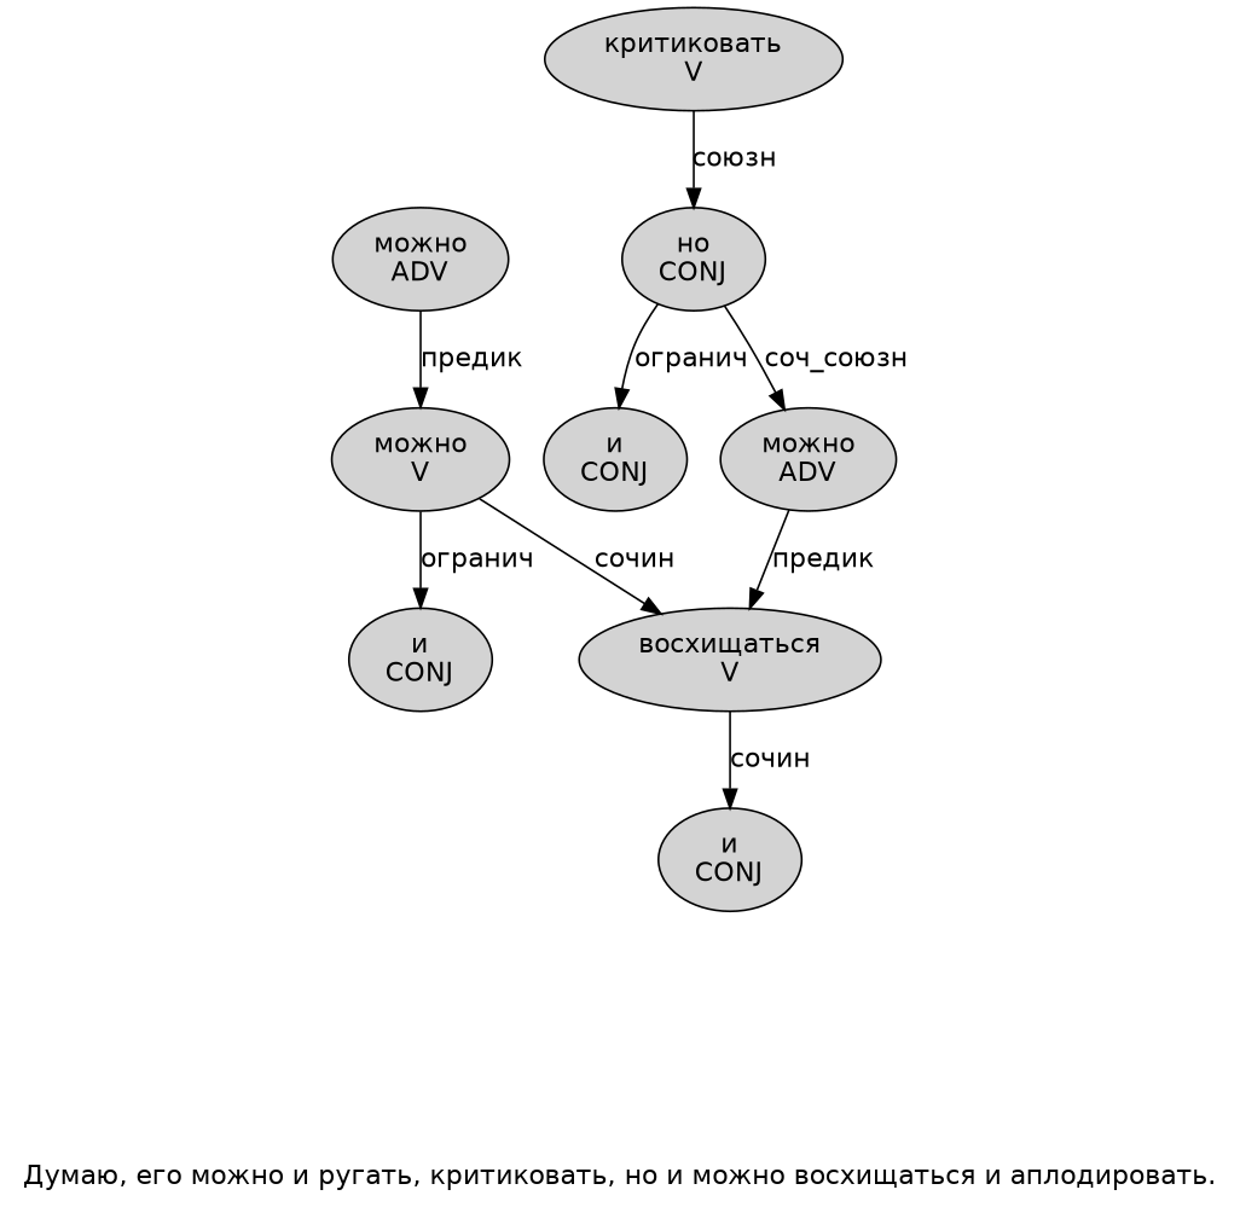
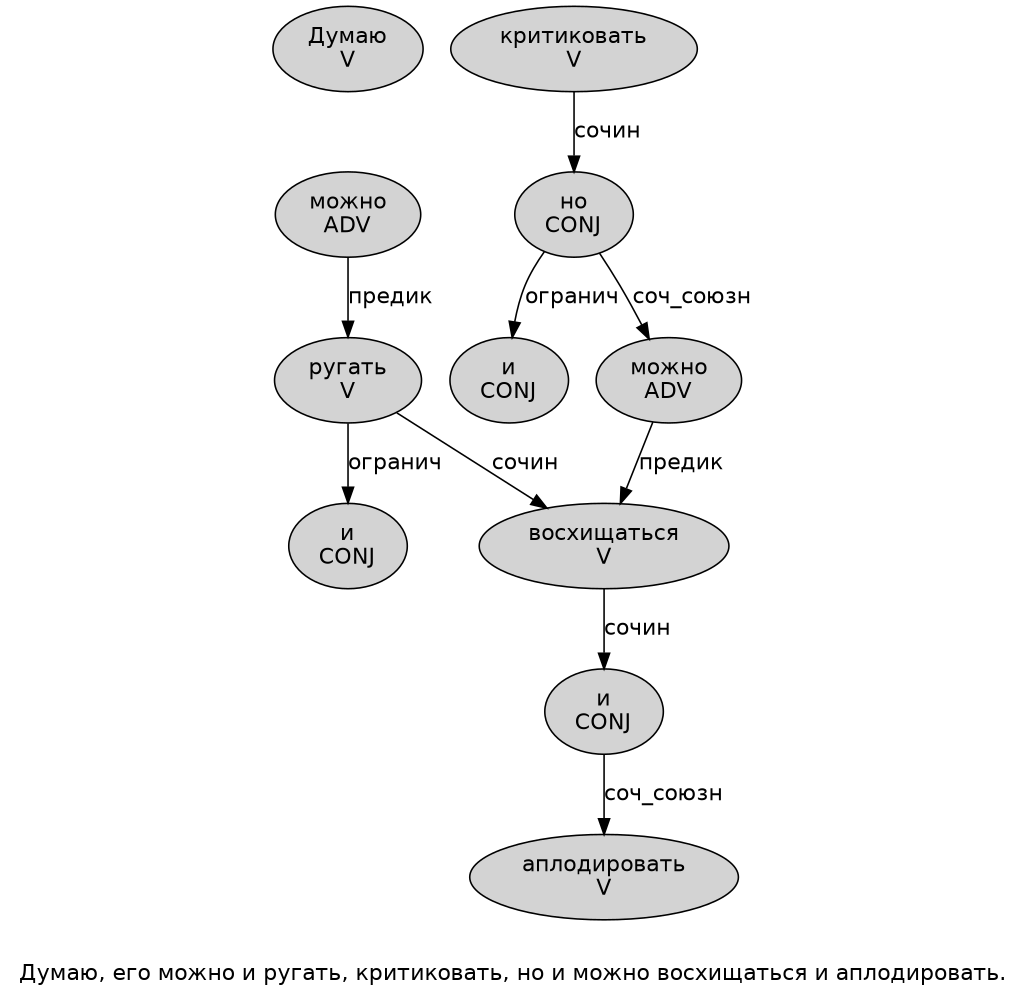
  digraph {
    fontname="DejaVu Sans"
    label="Думаю, его можно и ругать, критиковать, но и можно восхищаться и аплодировать."
    node [fillcolor=lightgray fontname="DejaVu Sans" penwidth=1 shape=ellipse style=filled]
    edge [fontname="DejaVu Sans"]
+   n1 [label="Думаю\nV"]
    n2 [label="можно\nADV"]
-   n3 [label="можно\nV"]
+   n3 [label="ругать\nV"]
    n4 [label="и\nCONJ"]
    n5 [label="восхищаться\nV"]
    n6 [label="критиковать\nV"]
    n7 [label="но\nCONJ"]
    n8 [label="и\nCONJ"]
    n9 [label="можно\nADV"]
    n10 [label="и\nCONJ"]
+   n11 [label="аплодировать\nV"]
    n2 -> n3 [label="предик"]
    n3 -> n4 [label="огранич"]
    n3 -> n5 [label="сочин"]
    n5 -> n10 [label="сочин"]
-   n6 -> n7 [label="союзн"]
+   n6 -> n7 [label="сочин"]
    n7 -> n8 [label="огранич"]
    n7 -> n9 [label="соч_союзн"]
    n9 -> n5 [label="предик"]
+   n10 -> n11 [label="соч_союзн"]
  }
